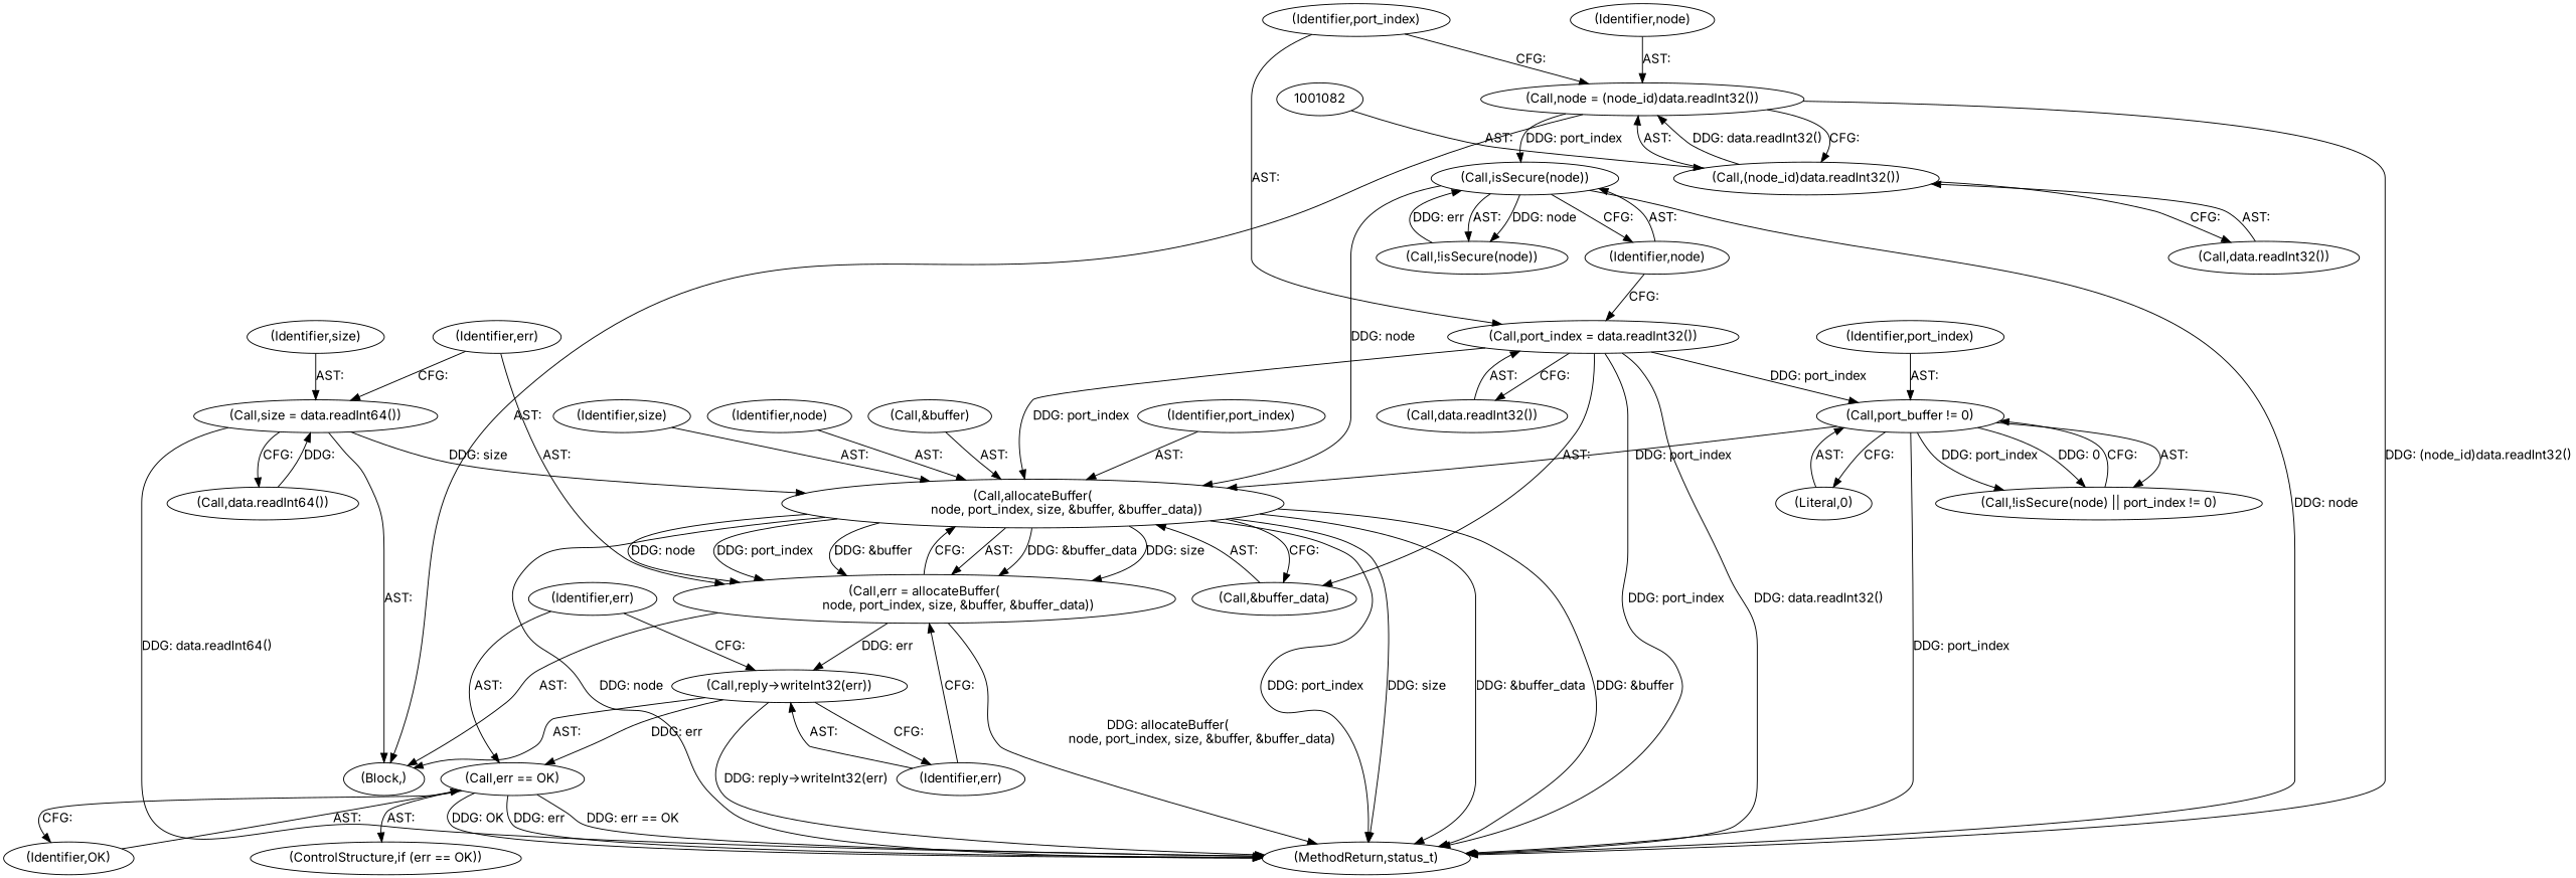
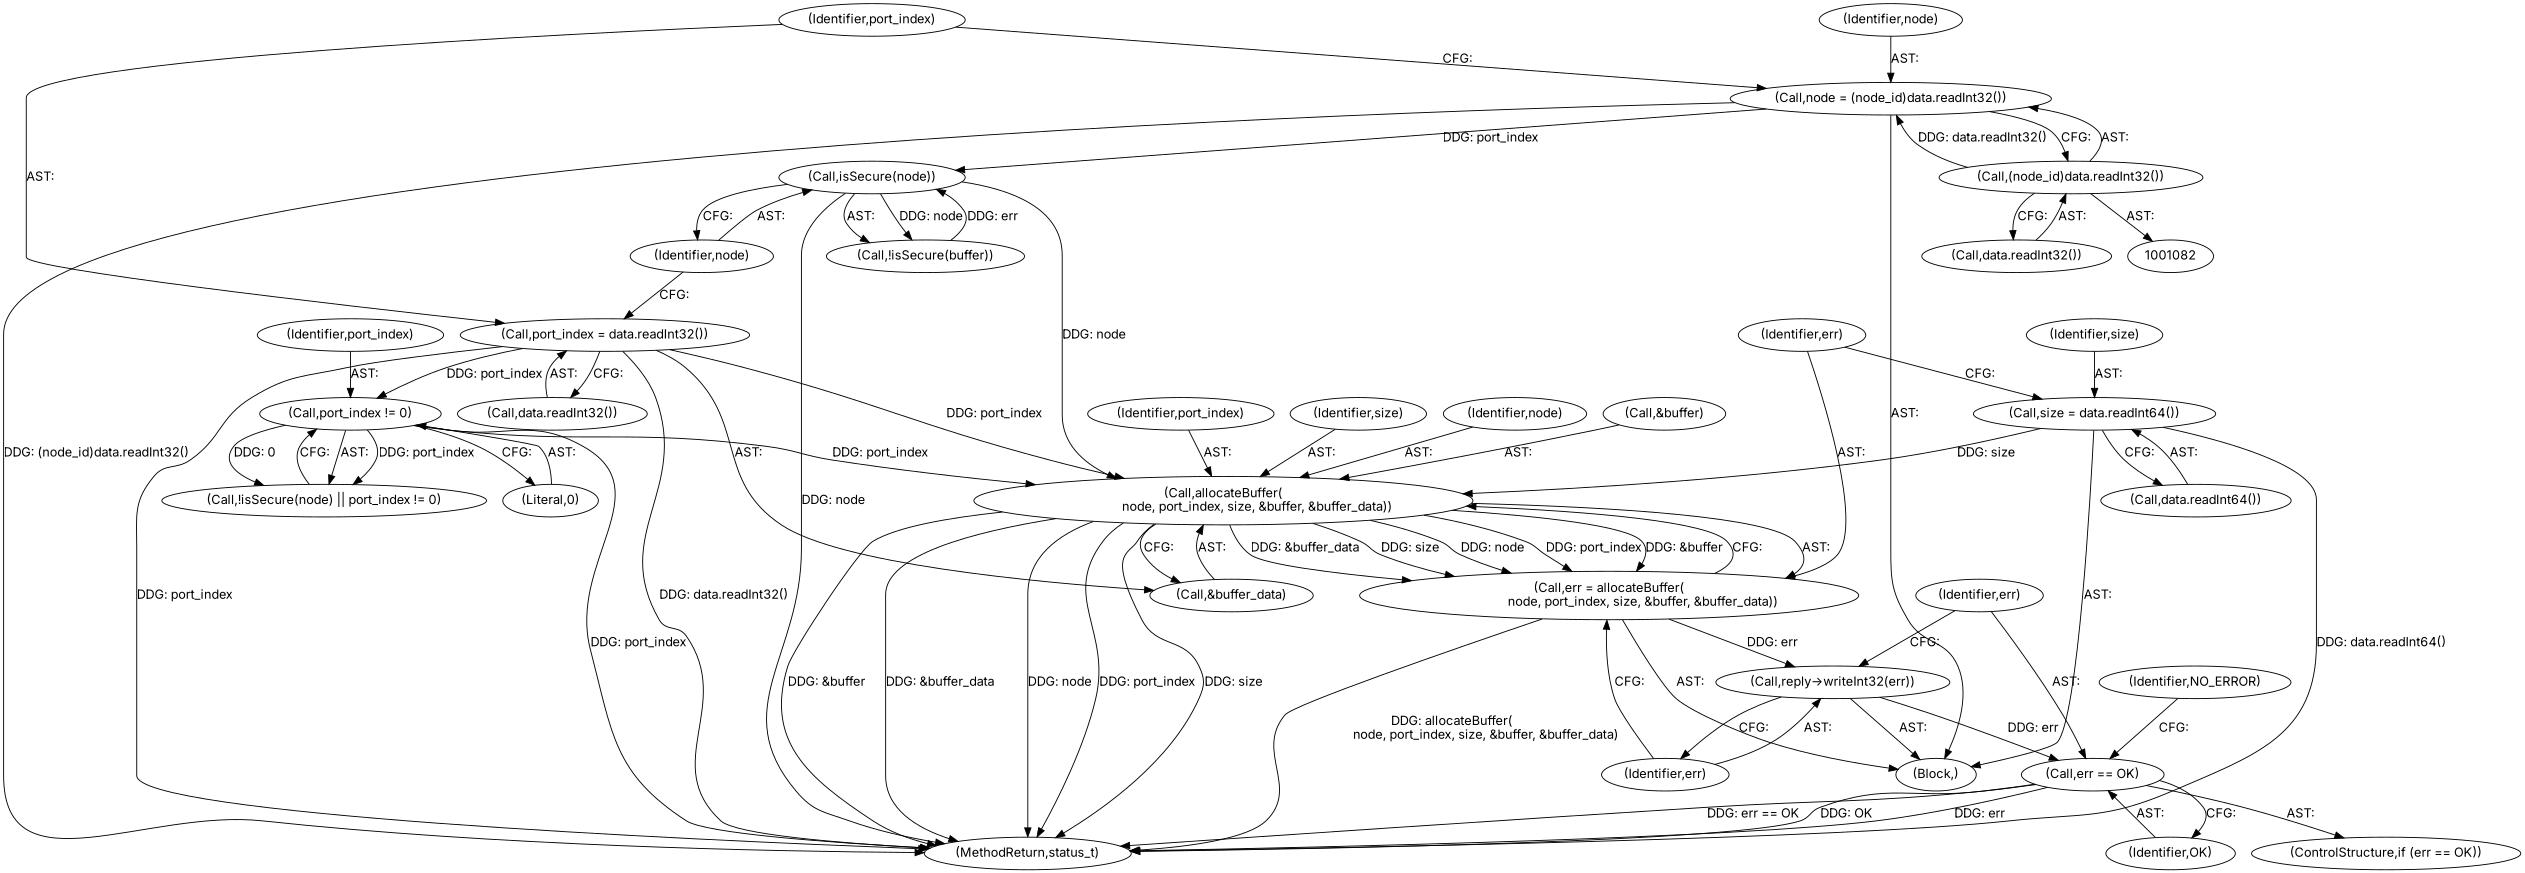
  digraph {
    fontname=Inter
    node [fontname=Inter]
    edge [fontname=Inter]
    n1 [label="(Call,allocateBuffer(\n                    node, port_index, size, &buffer, &buffer_data))"]
    n2 [label="(Call,err = allocateBuffer(\n                    node, port_index, size, &buffer, &buffer_data))"]
    n3 [label="(Call,&buffer_data)"]
    n4 [label="(MethodReturn,status_t)"]
    n5 [label="(Block,)"]
    n6 [label="(Call,reply->writeInt32(err))"]
    n7 [label="(Call,isSecure(node))"]
    n8 [label="(Identifier,node)"]
-   n9 [label="(Call,!isSecure(node))"]
+   n9 [label="(Call,!isSecure(buffer))"]
    n10 [label="(Call,port_index = data.readInt32())"]
    n11 [label="(Call,node = (node_id)data.readInt32())"]
    n12 [label="(Call,(node_id)data.readInt32())"]
    n13 [label="(Call,data.readInt32())"]
-   n14 [label="(Call,port_buffer != 0)"]
+   n14 [label="(Call,port_index != 0)"]
    n15 [label="(Call,data.readInt32())"]
    n16 [label="(Call,!isSecure(node) || port_index != 0)"]
    n17 [label="(Literal,0)"]
    n18 [label="(Call,size = data.readInt64())"]
    n19 [label="(Call,data.readInt64())"]
    n20 [label="(Call,err == OK)"]
    n21 [label="(Identifier,err)"]
    n22 [label="(ControlStructure,if (err == OK))"]
    n23 [label="(Identifier,OK)"]
    n24 [label="(Identifier,size)"]
    n25 [label="(Identifier,port_index)"]
    n26 [label="(Identifier,node)"]
    n27 [label="(Identifier,port_index)"]
    n28 [label="(Identifier,size)"]
    n29 [label="(Identifier,err)"]
    n30 [label="(Identifier,port_index)"]
+   n31 [label="(Identifier,NO_ERROR)"]
    n32 [label="(Identifier,err)"]
    n33 [label="(Identifier,node)"]
    n34 [label="(Call,&buffer)"]
    1001082
    n1 -> n2 [label="AST: "]
    n1 -> n2 [label="DDG: &buffer_data"]
    n1 -> n2 [label="DDG: size"]
    n1 -> n2 [label="DDG: node"]
    n1 -> n2 [label="DDG: port_index"]
    n1 -> n2 [label="DDG: &buffer"]
    n1 -> n3 [label="CFG: "]
    n1 -> n4 [label="DDG: node"]
    n1 -> n4 [label="DDG: port_index"]
    n1 -> n4 [label="DDG: &buffer"]
    n1 -> n4 [label="DDG: size"]
    n1 -> n4 [label="DDG: &buffer_data"]
    n2 -> n1 [label="CFG: "]
    n2 -> n4 [label="DDG: allocateBuffer(\n                    node, port_index, size, &buffer, &buffer_data)"]
    n2 -> n5 [label="AST: "]
    n2 -> n6 [label="DDG: err"]
    n3 -> n1 [label="AST: "]
-   n6 -> n4 [label="DDG: reply->writeInt32(err)"]
    n6 -> n5 [label="AST: "]
    n6 -> n20 [label="DDG: err"]
    n6 -> n21 [label="CFG: "]
    n7 -> n1 [label="DDG: node"]
    n7 -> n4 [label="DDG: node"]
    n7 -> n8 [label="CFG: "]
    n7 -> n9 [label="AST: "]
    n7 -> n9 [label="DDG: node"]
    n8 -> n7 [label="AST: "]
    n8 -> n10 [label="CFG: "]
    n9 -> n7 [label="DDG: err"]
    n10 -> n1 [label="DDG: port_index"]
    n10 -> n3 [label="AST: "]
    n10 -> n4 [label="DDG: data.readInt32()"]
    n10 -> n4 [label="DDG: port_index"]
    n10 -> n14 [label="DDG: port_index"]
    n10 -> n15 [label="CFG: "]
    n11 -> n4 [label="DDG: (node_id)data.readInt32()"]
    n11 -> n5 [label="AST: "]
    n11 -> n7 [label="DDG: port_index"]
    n11 -> n12 [label="CFG: "]
    n12 -> n11 [label="AST: "]
    n12 -> n11 [label="DDG: data.readInt32()"]
    n12 -> n13 [label="CFG: "]
    n13 -> n12 [label="AST: "]
    n14 -> n1 [label="DDG: port_index"]
    n14 -> n4 [label="DDG: port_index"]
    n14 -> n16 [label="AST: "]
    n14 -> n16 [label="DDG: port_index"]
    n14 -> n16 [label="DDG: 0"]
    n14 -> n17 [label="CFG: "]
    n15 -> n10 [label="AST: "]
    n16 -> n14 [label="CFG: "]
    n17 -> n14 [label="AST: "]
    n18 -> n1 [label="DDG: size"]
    n18 -> n4 [label="DDG: data.readInt64()"]
    n18 -> n5 [label="AST: "]
    n18 -> n19 [label="CFG: "]
-   n19 -> n18 [label="DDG: "]
+   n19 -> n18 [label="AST: "]
    n20 -> n4 [label="DDG: err"]
    n20 -> n4 [label="DDG: err == OK"]
    n20 -> n4 [label="DDG: OK"]
    n20 -> n22 [label="AST: "]
    n20 -> n23 [label="CFG: "]
    n21 -> n2 [label="CFG: "]
    n21 -> n6 [label="AST: "]
    n23 -> n20 [label="AST: "]
    n24 -> n18 [label="AST: "]
    n25 -> n14 [label="AST: "]
    n26 -> n11 [label="AST: "]
    n27 -> n1 [label="AST: "]
    n28 -> n1 [label="AST: "]
    n29 -> n6 [label="CFG: "]
    n29 -> n20 [label="AST: "]
    n30 -> n10 [label="AST: "]
    n30 -> n11 [label="CFG: "]
+   n31 -> n20 [label="CFG: "]
    n32 -> n2 [label="AST: "]
    n32 -> n18 [label="CFG: "]
    n33 -> n1 [label="AST: "]
    n34 -> n1 [label="AST: "]
-   1001082 -> n12 [label="AST: "]
+   n12 -> 1001082 [label="AST: "]
  }
